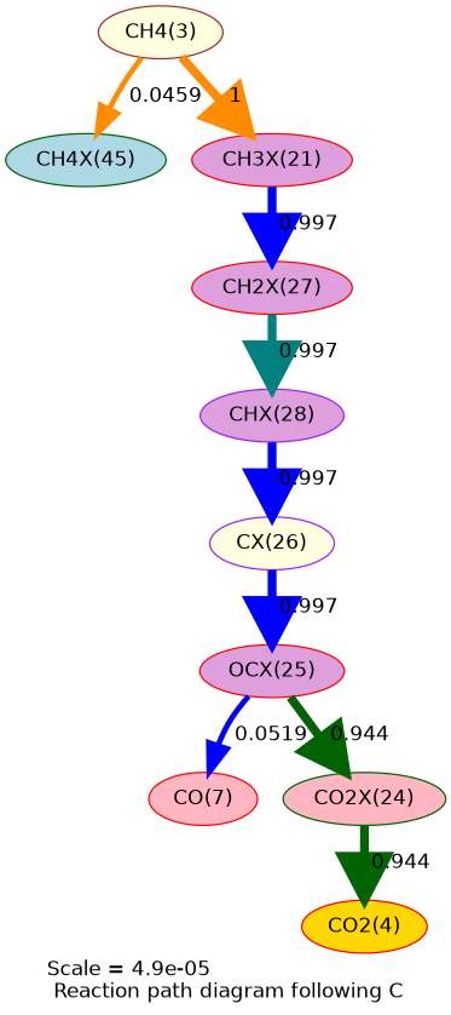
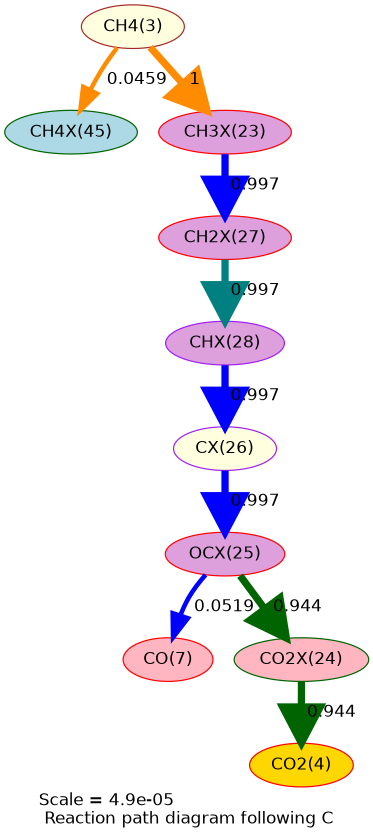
  digraph {
    fontname=Helvetica
    label="Scale = 4.9e-05\l Reaction path diagram following C"
    node [color=red fillcolor=plum fontname=Helvetica style=filled]
    edge [arrowsize=3 color=blue fontname=Helvetica penwidth=6]
    n1 [color=brown fillcolor=lightyellow label="CH4(3)"]
    n2 [color=darkgreen fillcolor=lightblue label="CH4X(45)"]
-   n3 [label="CH3X(21)"]
+   n3 [label="CH3X(23)"]
    n4 [label="CH2X(27)"]
    n5 [color=purple label="CHX(28)"]
    n6 [color=purple fillcolor=lightyellow label="CX(26)"]
    n7 [label="OCX(25)"]
    n8 [fillcolor=lightpink label="CO(7)"]
    n9 [color=darkgreen fillcolor=lightpink label="CO2X(24)"]
    n10 [fillcolor=gold label="CO2(4)"]
    n1 -> n2 [arrowsize=1.84 color=darkorange label=" 0.0459" penwidth=3.67]
    n1 -> n3 [color=darkorange label=" 1"]
    n3 -> n4 [label=" 0.997"]
    n4 -> n5 [color=teal label=" 0.997"]
    n5 -> n6 [label=" 0.997"]
    n6 -> n7 [label=" 0.997"]
    n7 -> n8 [arrowsize=1.88 label=" 0.0519" penwidth=3.77]
    n7 -> n9 [arrowsize=2.98 color=darkgreen label=" 0.944" penwidth=5.96]
    n9 -> n10 [arrowsize=2.98 color=darkgreen label=" 0.944" penwidth=5.96]
  }
